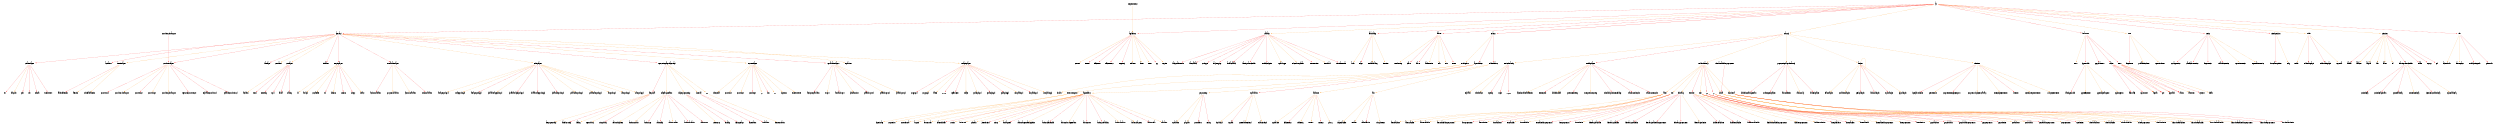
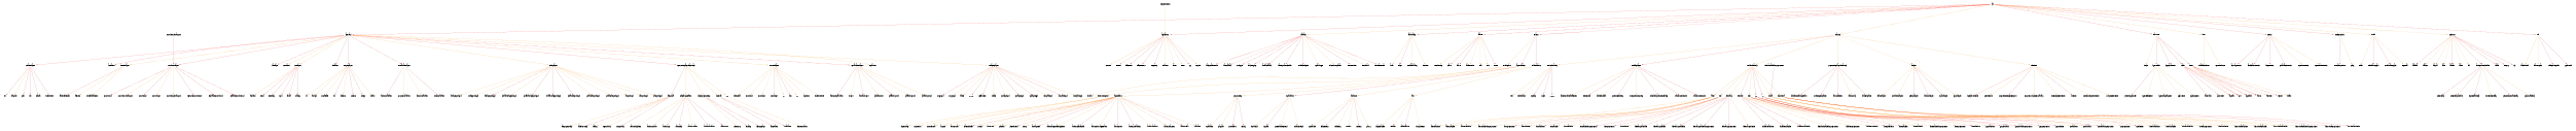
  digraph {
    ranksep=4
    node [color=none fontsize=12]
    edge [color=darkorange weight=2]
    activation_layers
    elu
    leaky_relu
    prelu
    relu
    softmax
    threshold_relu
    albert
    albert_backbone
    albert_classifier
    albert_masked_lm
    albert_masked_lm_preprocessor
    albert_preprocessor
    albert_tokenizer
    api
    applications
    callbacks
    data_loading
    datasets
    keras_cv
    keras_nlp
    keras_tuner
    layers_api
    losses
    metrics
    mixed_precision
    models
    optimizers
    utils
    convnext
    densenet
    efficientnet
    efficientnet_v2
    inceptionv3
    mobilenet
    nasnet
    resnet
    vgg
    xception
    backup_and_restore
    base_callback
    csv_logger
    early_stopping
    lambda_callback
    learning_rate_scheduler
    model_checkpoint
    progbar_logger
    reduce_lr_on_plateau
    remote_monitor
    tensorboard
    terminate_on_nan
    audio
    image_
    text_data_loading
    timeseries
    boston_housing
    cifar10
    cifar100
    fashion_mnist
    imdb
    mnist
    reuters
    bounding_box
    layers_keras_cv
    models_keras_cv
    metrics_keras_nlp
    modeling_layers
    models_keras_nlp
    preprocessing_layers_keras_nlp
    samplers
    tokenizers
-   errors
+   errors [label=simple]
    hypermodels
    hyperparameters
    oracles
    tuners
    activations
    attention_layers
    base_layer
    constraints
    convolution_layers
    core_layers
    initializers
    merging_layers
    normalization_layers
    pooling_layers
    preprocessing_layers_layers_api
    recurrent_layers
    regularization_layers
    regularizers
    reshaping_layers
-   hinge_losses
    probabilistic_losses
    regression_losses
    accuracy_metrics
    classification_metrics
    hinge_metrics
    probabilistic_metrics
    regression_metrics
    segmentation_metrics
    loss_scale_optimizer
    policy
    model_
    model_saving_apis
    model_training_apis
    sequential
    adadelta
    adafactor
    adagrad
    adam
+   adamax
    adamw
    ftrl
    learning_rate_schedules
    Nadam
    rmsprop
    sgd
    backend_utils
    feature_space
    model_plotting_utils
    python_utils
    inceptionresnetv2
    additive_attention
    attention
    multi_head_attention
    augmentation
    aug_mix
    auto_contrast
    channel_shuffle
    cut_mix
    fourier_mix
    grid_mask
    jittered_resize
    mix_up
    rand_augment
    random_augmentation_pipeline
    random_channel_shift
    random_color_degeneration
    random_cutout
    n140 [label=random_probabilistic]
    random_saturation
    random_sharpness
    random_shear
    solarization
    backbones
    csp_darknet
    efficientnetv2
    mobilenetv3
    resnet_v1
    resnet_v2
    yolo_v8
    bert
    bert_backbone
    bert_classifier
    bert_masked_lm
    bert_masked_lm_preprocessor
    bert_preprocessor
    bert_tokenizer
    formats
    utils_bounding_box
    clip_to_image
    compute_iou
    convert_format
    categorical
    category_encoding
    hashed_crossing
    hashing
    integer_lookup
    string_lookup
    convolution2d_transpose
    convolution1d
    convolution1d_transpose
    convolution2d
    convolution3d
    convolution3d_transpose
    depthwise_convolution2d
    separable_convolution1d
    separable_convolution2d
    activation
    dense
    embedding
    input
    lambda
    masking
    deberta_v3
    deberta_v3_backbone
    deberta_v3_classifier
    deberta_v3_masked_lm
    deberta_v3_masked_lm_preprocessor
    deberta_v3_preprocessor
    deberta_v3_tokenizer
    distil_bert
    distil_bert_backbone
    distil_bert_classifier
    distil_bert_masked_lm
    distil_bert_masked_lm_preprocessor
    distil_bert_preprocessor
    distil_bert_tokenizer
    f_net
    f_net3_backbone
    f_net_classifier
    f_net_masked_lm
    f_net_masked_lm_preprocessor
    f_net_preprocessor
    f_net_tokenizer
    gpt2
    gpt2_backbone
    gpt2_causal_lm
    gpt2_causal_lm_preprocessor
    gpt2_preprocessor
    gpt2_tokenizer
-   base_hypermodel
+   base_hypermodel [label=jittered_hypermodel]
    hyper_efficientnet
    hyper_image_augment
+   hyper_resnet
    hyper_xception
    image_augmentation
    random_brightness
    random_contrast
    random_crop
    random_flip
    random_rotation
    random_translation
    random_zoom
    image_preprocessing
    center_crop
    rescaling
    resizing_image
    preprocessing
    regularization
    tasks
-   bleu [label=separable]
+   bleu
    edit_distance
    perplexity
    rouge_l
    rouge_n
    cached_multi_head_attention
    fnet_encoder
    masked_lm_head
    position_embedding
    sine_position_encoding
    token_and_position_embedding
    transformer_decoder
    transformer_encoder
    opt
    roberta
    xlm_roberta
    masked_lm_mask_generator
    multi_segment_packer
    random_deletion
    random_swap
    start_end_packer
    beam_sampler
    contrastive_sampler
    greedy_sampler
    random_sampler
    top_k_sampler
    top_p_sampler
    byte_pair_tokenizer
    byte_tokenizer
    compute_sentence_piece_proto
    compute_word_piece_vocabulary
    sentence_piece_tokenizer
    tokenizer
    unicode_codepoint_tokenizer
    word_piece_tokenizer
    base_oracle
    bayesian
    grid
    hyperband
    random
    synchronized
    base_tuner
    objective
    sklearn
    add
    average
    concatenate
    dot
    maximum
    minimum
    multiply
    subtract
    batch_normalization
    group_normalization
    layer_normalization
    unit_normalization
    average_pooling1d
    average_pooling2d
    average_pooling3d
    global_average_pooling1d
    global_average_pooling2d
    global_average_pooling3d
    global_max_pooling1d
    global_max_pooling2d
    global_max_pooling3d
    max_pooling1d
    max_pooling2d
    max_pooling3d
    numerical
    text
    bidirectional
    conv_lstm1d
    conv_lstm2d
    conv_lstm3d
    gru
    lstm
    rnn
    simple_rnn
    time_distributed
    activity_regularization
    dropout
    gaussian_dropout
    gaussian_noise
    spatial_dropout1d
    spatial_dropout2d
    spatial_dropout3d
    cropping1d
    cropping2d
    flatten
    permute
    repeat_vector
    reshape
    up_sampling1d
    up_sampling2d
    up_sampling3d
    zero_padding1d
    zero_padding2d
    zero_padding3d
    equalization
    grayscale
    posterization
    resizing
    dropblock2d
    drop_path
    squeeze_and_excite_2d
    stochastic_depth
    cosine_decay
    cosine_decay_restarts
    exponential_decay
    inverse_time_decay
    piecewise_constant_decay
    polynomial_decay
    image_classifier
    retinanet
    stable_diffusion
    yolo_v8_detector
    opt_backbone
    opt_causal_lm
    opt_causal_lm_preprocessor
    opt_preprocessor
    opt_tokenizer
    roberta_backbone
    roberta_classifier
    roberta_masked_lm
    roberta_preprocessor
    roberta_tokenizer
    xlm_roberta_backbone
    xlm_roberta_classifier
    xlm_roberta_masked_lm
    xlm_roberta_masked_lm_preprocessor
    xlm_roberta_preprocessor
    xlm_roberta_tokenizer
    discretization
    normalization
    text_vectorization
    roberta_masked_lm_preprocessor
    activation_layers -> elu [color=red]
    activation_layers -> leaky_relu
    activation_layers -> prelu [color=red]
    activation_layers -> relu [color=red]
    activation_layers -> softmax [color=red]
    activation_layers -> threshold_relu [color=red]
    albert -> albert_backbone [weight=1]
    albert -> albert_classifier [weight=1]
    albert -> albert_masked_lm [weight=1]
    albert -> albert_masked_lm_preprocessor [weight=1]
    albert -> albert_preprocessor [color=red weight=1]
    albert -> albert_tokenizer [weight=1]
    api -> applications [color=red weight=4]
    api -> callbacks [weight=4]
    api -> data_loading [color=red weight=4]
    api -> datasets [color=red weight=4]
    api -> keras_cv [color=red weight=4]
    api -> keras_nlp [weight=4]
    api -> keras_tuner [color=red weight=4]
    api -> layers_api [color=red weight=4]
    api -> losses [weight=4]
    api -> metrics [color=red weight=4]
    api -> mixed_precision [color=red weight=4]
    api -> models [weight=4]
    api -> optimizers [weight=4]
    api -> utils [color=red weight=4]
    applications -> convnext [weight=3]
    applications -> densenet [color=red weight=3]
    applications -> efficientnet [color=red weight=3]
    applications -> efficientnet_v2 [color=red weight=3]
    applications -> inceptionv3 [color=red weight=3]
    applications -> mobilenet [weight=3]
    applications -> nasnet [weight=3]
    applications -> resnet [weight=3]
    applications -> vgg [color=red weight=3]
    applications -> xception [weight=3]
    callbacks -> backup_and_restore [color=red weight=3]
    callbacks -> base_callback [color=red weight=3]
    callbacks -> csv_logger [color=red weight=3]
    callbacks -> early_stopping [color=red weight=3]
    callbacks -> lambda_callback [color=red weight=3]
    callbacks -> learning_rate_scheduler [color=red weight=3]
    callbacks -> model_checkpoint [color=red weight=3]
    callbacks -> progbar_logger [weight=3]
    callbacks -> reduce_lr_on_plateau [weight=3]
    callbacks -> remote_monitor [color=red weight=3]
    callbacks -> tensorboard [weight=3]
    callbacks -> terminate_on_nan [color=red weight=3]
    data_loading -> audio [weight=3]
    data_loading -> image_ [color=red weight=3]
    data_loading -> text_data_loading [weight=3]
    data_loading -> timeseries [weight=3]
    datasets -> boston_housing [weight=3]
    datasets -> cifar10 [color=red weight=3]
    datasets -> cifar100 [color=red weight=3]
    datasets -> fashion_mnist [weight=3]
    datasets -> imdb [weight=3]
    datasets -> mnist [weight=3]
    datasets -> reuters [color=red weight=3]
    keras_cv -> bounding_box [weight=3]
    keras_cv -> layers_keras_cv [color=red weight=3]
    keras_cv -> models_keras_cv [color=red weight=3]
    keras_nlp -> metrics_keras_nlp [weight=3]
    keras_nlp -> modeling_layers [color=red weight=3]
    keras_nlp -> models_keras_nlp [weight=3]
    keras_nlp -> preprocessing_layers_keras_nlp [weight=3]
    keras_nlp -> samplers [weight=3]
    keras_nlp -> tokenizers [weight=3]
    keras_tuner -> errors [weight=3]
    keras_tuner -> hypermodels [color=red weight=3]
    keras_tuner -> hyperparameters [color=red weight=3]
    keras_tuner -> oracles [color=red weight=3]
    keras_tuner -> tuners [color=red weight=3]
    layers_api -> activation_layers [color=red weight=3]
    layers_api -> activations [color=red weight=3]
    layers_api -> attention_layers [weight=3]
    layers_api -> base_layer [color=red weight=3]
    layers_api -> constraints [weight=3]
    layers_api -> convolution_layers [color=red weight=3]
    layers_api -> core_layers [weight=3]
    layers_api -> initializers [color=red weight=3]
    layers_api -> merging_layers [color=red weight=3]
    layers_api -> normalization_layers [color=red weight=3]
    layers_api -> pooling_layers [weight=3]
    layers_api -> preprocessing_layers_layers_api [color=red weight=3]
    layers_api -> recurrent_layers [weight=3]
    layers_api -> regularization_layers [color=red weight=3]
    layers_api -> regularizers [weight=3]
    layers_api -> reshaping_layers [weight=3]
-   losses -> hinge_losses [color=red weight=3]
    losses -> probabilistic_losses [weight=3]
    losses -> regression_losses [weight=3]
    metrics -> accuracy_metrics [color=red weight=3]
    metrics -> classification_metrics [color=red weight=3]
    metrics -> hinge_metrics [color=red weight=3]
    metrics -> probabilistic_metrics [color=red weight=3]
    metrics -> regression_metrics [weight=3]
    metrics -> segmentation_metrics [weight=3]
    mixed_precision -> loss_scale_optimizer [color=red weight=3]
    mixed_precision -> policy [weight=3]
    models -> model_ [weight=3]
    models -> model_saving_apis [color=red weight=3]
    models -> model_training_apis [color=red weight=3]
    models -> sequential [weight=3]
    optimizers -> adadelta [color=red weight=3]
    optimizers -> adafactor [weight=3]
    optimizers -> adagrad [weight=3]
    optimizers -> adam [weight=3]
+   optimizers -> adamax [color=red weight=3]
    optimizers -> adamw [weight=3]
    optimizers -> ftrl [weight=3]
    optimizers -> learning_rate_schedules [color=red weight=3]
    optimizers -> Nadam [color=red weight=3]
    optimizers -> rmsprop [color=red weight=3]
    optimizers -> sgd [color=red weight=3]
    utils -> backend_utils [weight=3]
    utils -> feature_space [weight=3]
    utils -> model_plotting_utils [color=red weight=3]
    utils -> python_utils [color=red weight=3]
    bounding_box -> formats
    bounding_box -> utils_bounding_box
    layers_keras_cv -> augmentation
    layers_keras_cv -> preprocessing
    layers_keras_cv -> regularization [color=red]
    models_keras_cv -> backbones
    models_keras_cv -> tasks
    metrics_keras_nlp -> bleu
    metrics_keras_nlp -> edit_distance
    metrics_keras_nlp -> perplexity [color=red]
    metrics_keras_nlp -> rouge_l [color=red]
    metrics_keras_nlp -> rouge_n [color=red]
    modeling_layers -> cached_multi_head_attention
    modeling_layers -> fnet_encoder [color=red]
    modeling_layers -> masked_lm_head
    modeling_layers -> position_embedding [color=red]
    modeling_layers -> sine_position_encoding
    modeling_layers -> token_and_position_embedding [color=red]
    modeling_layers -> transformer_decoder [color=red]
    modeling_layers -> transformer_encoder [color=red]
    models_keras_nlp -> albert
    models_keras_nlp -> bert
    models_keras_nlp -> deberta_v3
    models_keras_nlp -> distil_bert [color=red]
    models_keras_nlp -> f_net
    models_keras_nlp -> gpt2 [color=red]
    models_keras_nlp -> opt [color=red]
    models_keras_nlp -> roberta
    models_keras_nlp -> xlm_roberta
    preprocessing_layers_keras_nlp -> masked_lm_mask_generator [color=red]
    preprocessing_layers_keras_nlp -> multi_segment_packer [color=red]
    preprocessing_layers_keras_nlp -> random_deletion [color=red]
    preprocessing_layers_keras_nlp -> random_swap
    preprocessing_layers_keras_nlp -> start_end_packer [color=red]
    samplers -> samplers
    samplers -> beam_sampler
    samplers -> contrastive_sampler
    samplers -> greedy_sampler [color=red]
    samplers -> random_sampler [color=red]
    samplers -> top_k_sampler [color=red]
    samplers -> top_p_sampler
    tokenizers -> byte_pair_tokenizer [color=red]
    tokenizers -> byte_tokenizer
    tokenizers -> compute_sentence_piece_proto [color=red]
    tokenizers -> compute_word_piece_vocabulary
    tokenizers -> sentence_piece_tokenizer
    tokenizers -> tokenizer [color=red]
    tokenizers -> unicode_codepoint_tokenizer
    tokenizers -> word_piece_tokenizer
    hypermodels -> base_hypermodel [color=red]
    hypermodels -> hyper_efficientnet
    hypermodels -> hyper_image_augment
+   hypermodels -> hyper_resnet
    hypermodels -> hyper_xception
    oracles -> base_oracle [color=red]
    oracles -> bayesian [color=red]
    oracles -> grid [color=red]
    oracles -> hyperband
    oracles -> random [color=red]
    oracles -> synchronized [color=red]
    tuners -> bayesian
    tuners -> grid [color=red]
    tuners -> hyperband [color=red]
    tuners -> random [color=red]
    tuners -> base_tuner
    tuners -> objective [color=red]
    tuners -> sklearn
    attention_layers -> additive_attention [color=red]
    attention_layers -> attention
    attention_layers -> multi_head_attention
    convolution_layers -> convolution1d [color=red]
    convolution_layers -> convolution1d_transpose
    convolution_layers -> convolution2d [color=red]
    convolution_layers -> convolution3d
    convolution_layers -> convolution3d_transpose
    convolution_layers -> depthwise_convolution2d [color=red]
    convolution_layers -> separable_convolution1d [color=red]
    convolution_layers -> separable_convolution2d [color=red]
    core_layers -> activation
    core_layers -> dense [color=red]
    core_layers -> embedding [color=red]
    core_layers -> input [color=red]
    core_layers -> lambda [color=red]
    core_layers -> masking [color=red]
    merging_layers -> add
    merging_layers -> average
    merging_layers -> concatenate
    merging_layers -> dot [color=red]
    merging_layers -> maximum
    merging_layers -> minimum [color=red]
    merging_layers -> multiply [color=red]
    merging_layers -> subtract
    normalization_layers -> batch_normalization [color=red]
    normalization_layers -> group_normalization
    normalization_layers -> layer_normalization
    normalization_layers -> unit_normalization [color=red]
    pooling_layers -> average_pooling1d
    pooling_layers -> average_pooling2d
    pooling_layers -> average_pooling3d [color=red]
    pooling_layers -> global_average_pooling1d
    pooling_layers -> global_average_pooling2d [color=red]
    pooling_layers -> global_average_pooling3d [color=red]
    pooling_layers -> global_max_pooling1d [color=red]
    pooling_layers -> global_max_pooling2d
    pooling_layers -> global_max_pooling3d
    pooling_layers -> max_pooling1d
    pooling_layers -> max_pooling2d
    pooling_layers -> max_pooling3d
    preprocessing_layers_layers_api -> categorical [color=red]
    preprocessing_layers_layers_api -> image_augmentation
    preprocessing_layers_layers_api -> image_preprocessing
    preprocessing_layers_layers_api -> numerical
    preprocessing_layers_layers_api -> text
    recurrent_layers -> bidirectional
    recurrent_layers -> conv_lstm1d
    recurrent_layers -> conv_lstm2d
    recurrent_layers -> conv_lstm3d [color=red]
    recurrent_layers -> gru
    recurrent_layers -> lstm [color=red]
    recurrent_layers -> rnn
    recurrent_layers -> simple_rnn
    recurrent_layers -> time_distributed
    regularization_layers -> activity_regularization [color=red]
    regularization_layers -> dropout
    regularization_layers -> gaussian_dropout [color=red]
    regularization_layers -> gaussian_noise
    regularization_layers -> spatial_dropout1d [color=red]
    regularization_layers -> spatial_dropout2d
    regularization_layers -> spatial_dropout3d
    reshaping_layers -> cropping1d [color=red]
    reshaping_layers -> cropping2d
    reshaping_layers -> flatten
    reshaping_layers -> permute [color=red]
    reshaping_layers -> repeat_vector [color=red]
    reshaping_layers -> reshape
    reshaping_layers -> up_sampling1d
    reshaping_layers -> up_sampling2d [color=red]
    reshaping_layers -> up_sampling3d [color=red]
    reshaping_layers -> zero_padding1d
    reshaping_layers -> zero_padding2d [color=red]
    reshaping_layers -> zero_padding3d
    learning_rate_schedules -> cosine_decay [color=red]
    learning_rate_schedules -> cosine_decay_restarts [color=red]
    learning_rate_schedules -> exponential_decay [color=red]
    learning_rate_schedules -> inverse_time_decay
    learning_rate_schedules -> piecewise_constant_decay [color=red]
    learning_rate_schedules -> polynomial_decay
    inceptionresnetv2 -> applications [weight=3]
    augmentation -> aug_mix [weight=1]
    augmentation -> auto_contrast [weight=1]
    augmentation -> channel_shuffle [color=red weight=1]
    augmentation -> cut_mix [weight=1]
    augmentation -> fourier_mix [weight=1]
    augmentation -> grid_mask [weight=1]
    augmentation -> jittered_resize [color=red weight=1]
    augmentation -> mix_up [weight=1]
    augmentation -> rand_augment [color=red weight=1]
    augmentation -> random_augmentation_pipeline [weight=1]
    augmentation -> random_channel_shift [color=red weight=1]
    augmentation -> random_color_degeneration [weight=1]
    augmentation -> random_cutout [color=red weight=1]
    augmentation -> n140 [color=red weight=1]
    augmentation -> random_saturation [weight=1]
    augmentation -> random_sharpness [weight=1]
    augmentation -> random_shear [color=red weight=1]
    augmentation -> solarization [weight=1]
    backbones -> csp_darknet [weight=1]
    backbones -> efficientnetv2 [color=red weight=1]
    backbones -> mobilenetv3 [weight=1]
    backbones -> resnet_v1 [weight=1]
    backbones -> resnet_v2 [color=red weight=1]
    backbones -> yolo_v8 [weight=1]
    bert -> bert_backbone [color=red weight=1]
    bert -> bert_classifier [weight=1]
    bert -> bert_masked_lm [weight=1]
    bert -> bert_masked_lm_preprocessor [color=red weight=1]
    bert -> bert_preprocessor [color=red weight=1]
    bert -> bert_tokenizer [weight=1]
    utils_bounding_box -> clip_to_image [weight=1]
    utils_bounding_box -> compute_iou [weight=1]
    utils_bounding_box -> convert_format [weight=1]
    categorical -> category_encoding [weight=1]
    categorical -> hashed_crossing [color=red weight=1]
    categorical -> hashing [weight=1]
    categorical -> integer_lookup [weight=1]
    categorical -> string_lookup [color=red weight=1]
    convolution2d_transpose -> convolution_layers [color=red]
    deberta_v3 -> deberta_v3_backbone [color=red weight=1]
    deberta_v3 -> deberta_v3_classifier [color=red weight=1]
    deberta_v3 -> deberta_v3_masked_lm [color=red weight=1]
    deberta_v3 -> deberta_v3_masked_lm_preprocessor [color=red weight=1]
    deberta_v3 -> deberta_v3_preprocessor [color=red weight=1]
    deberta_v3 -> deberta_v3_tokenizer [weight=1]
    distil_bert -> distil_bert_backbone [color=red weight=1]
    distil_bert -> distil_bert_classifier [color=red weight=1]
    distil_bert -> distil_bert_masked_lm [color=red weight=1]
    distil_bert -> distil_bert_masked_lm_preprocessor [weight=1]
    distil_bert -> distil_bert_preprocessor [weight=1]
    distil_bert -> distil_bert_tokenizer [weight=1]
    f_net -> f_net3_backbone [color=red weight=1]
    f_net -> f_net_classifier [color=red weight=1]
    f_net -> f_net_masked_lm [weight=1]
    f_net -> f_net_masked_lm_preprocessor [weight=1]
    f_net -> f_net_preprocessor [weight=1]
    f_net -> f_net_tokenizer [color=red weight=1]
    gpt2 -> gpt2_backbone [weight=1]
    gpt2 -> gpt2_causal_lm [color=red weight=1]
    gpt2 -> gpt2_causal_lm_preprocessor [color=red weight=1]
    gpt2 -> gpt2_preprocessor [color=red weight=1]
    gpt2 -> gpt2_tokenizer [color=red weight=1]
    image_augmentation -> random_brightness [weight=1]
    image_augmentation -> random_contrast [weight=1]
    image_augmentation -> random_crop [color=red weight=1]
    image_augmentation -> random_flip [color=red weight=1]
    image_augmentation -> random_rotation [weight=1]
    image_augmentation -> random_translation [color=red weight=1]
    image_augmentation -> random_zoom [color=red weight=1]
    image_preprocessing -> center_crop [weight=1]
    image_preprocessing -> rescaling [color=red weight=1]
    image_preprocessing -> resizing_image [color=red weight=1]
    preprocessing -> equalization [weight=1]
    preprocessing -> grayscale [weight=1]
    preprocessing -> posterization [color=red weight=1]
    preprocessing -> resizing [color=red weight=1]
    regularization -> dropblock2d [weight=1]
    regularization -> drop_path [color=red weight=1]
    regularization -> squeeze_and_excite_2d [weight=1]
    regularization -> stochastic_depth [weight=1]
    tasks -> image_classifier [weight=1]
    tasks -> retinanet [weight=1]
    tasks -> stable_diffusion [color=red weight=1]
    tasks -> yolo_v8_detector [weight=1]
    opt -> opt_backbone [weight=1]
    opt -> opt_causal_lm [weight=1]
    opt -> opt_causal_lm_preprocessor [color=red weight=1]
    opt -> opt_preprocessor [weight=1]
    opt -> opt_tokenizer [color=red weight=1]
    roberta -> roberta_backbone [weight=1]
    roberta -> roberta_classifier [weight=1]
    roberta -> roberta_masked_lm [weight=1]
    roberta -> roberta_preprocessor [weight=1]
    roberta -> roberta_tokenizer [weight=1]
    xlm_roberta -> xlm_roberta_backbone [weight=1]
    xlm_roberta -> xlm_roberta_classifier [weight=1]
    xlm_roberta -> xlm_roberta_masked_lm [weight=1]
    xlm_roberta -> xlm_roberta_masked_lm_preprocessor [weight=1]
    xlm_roberta -> xlm_roberta_preprocessor [color=red weight=1]
    xlm_roberta -> xlm_roberta_tokenizer [color=red weight=1]
    numerical -> discretization [color=red weight=1]
    numerical -> normalization [color=red weight=1]
    text -> text_vectorization [weight=1]
    roberta_masked_lm_preprocessor -> roberta [color=red weight=1]
  }
